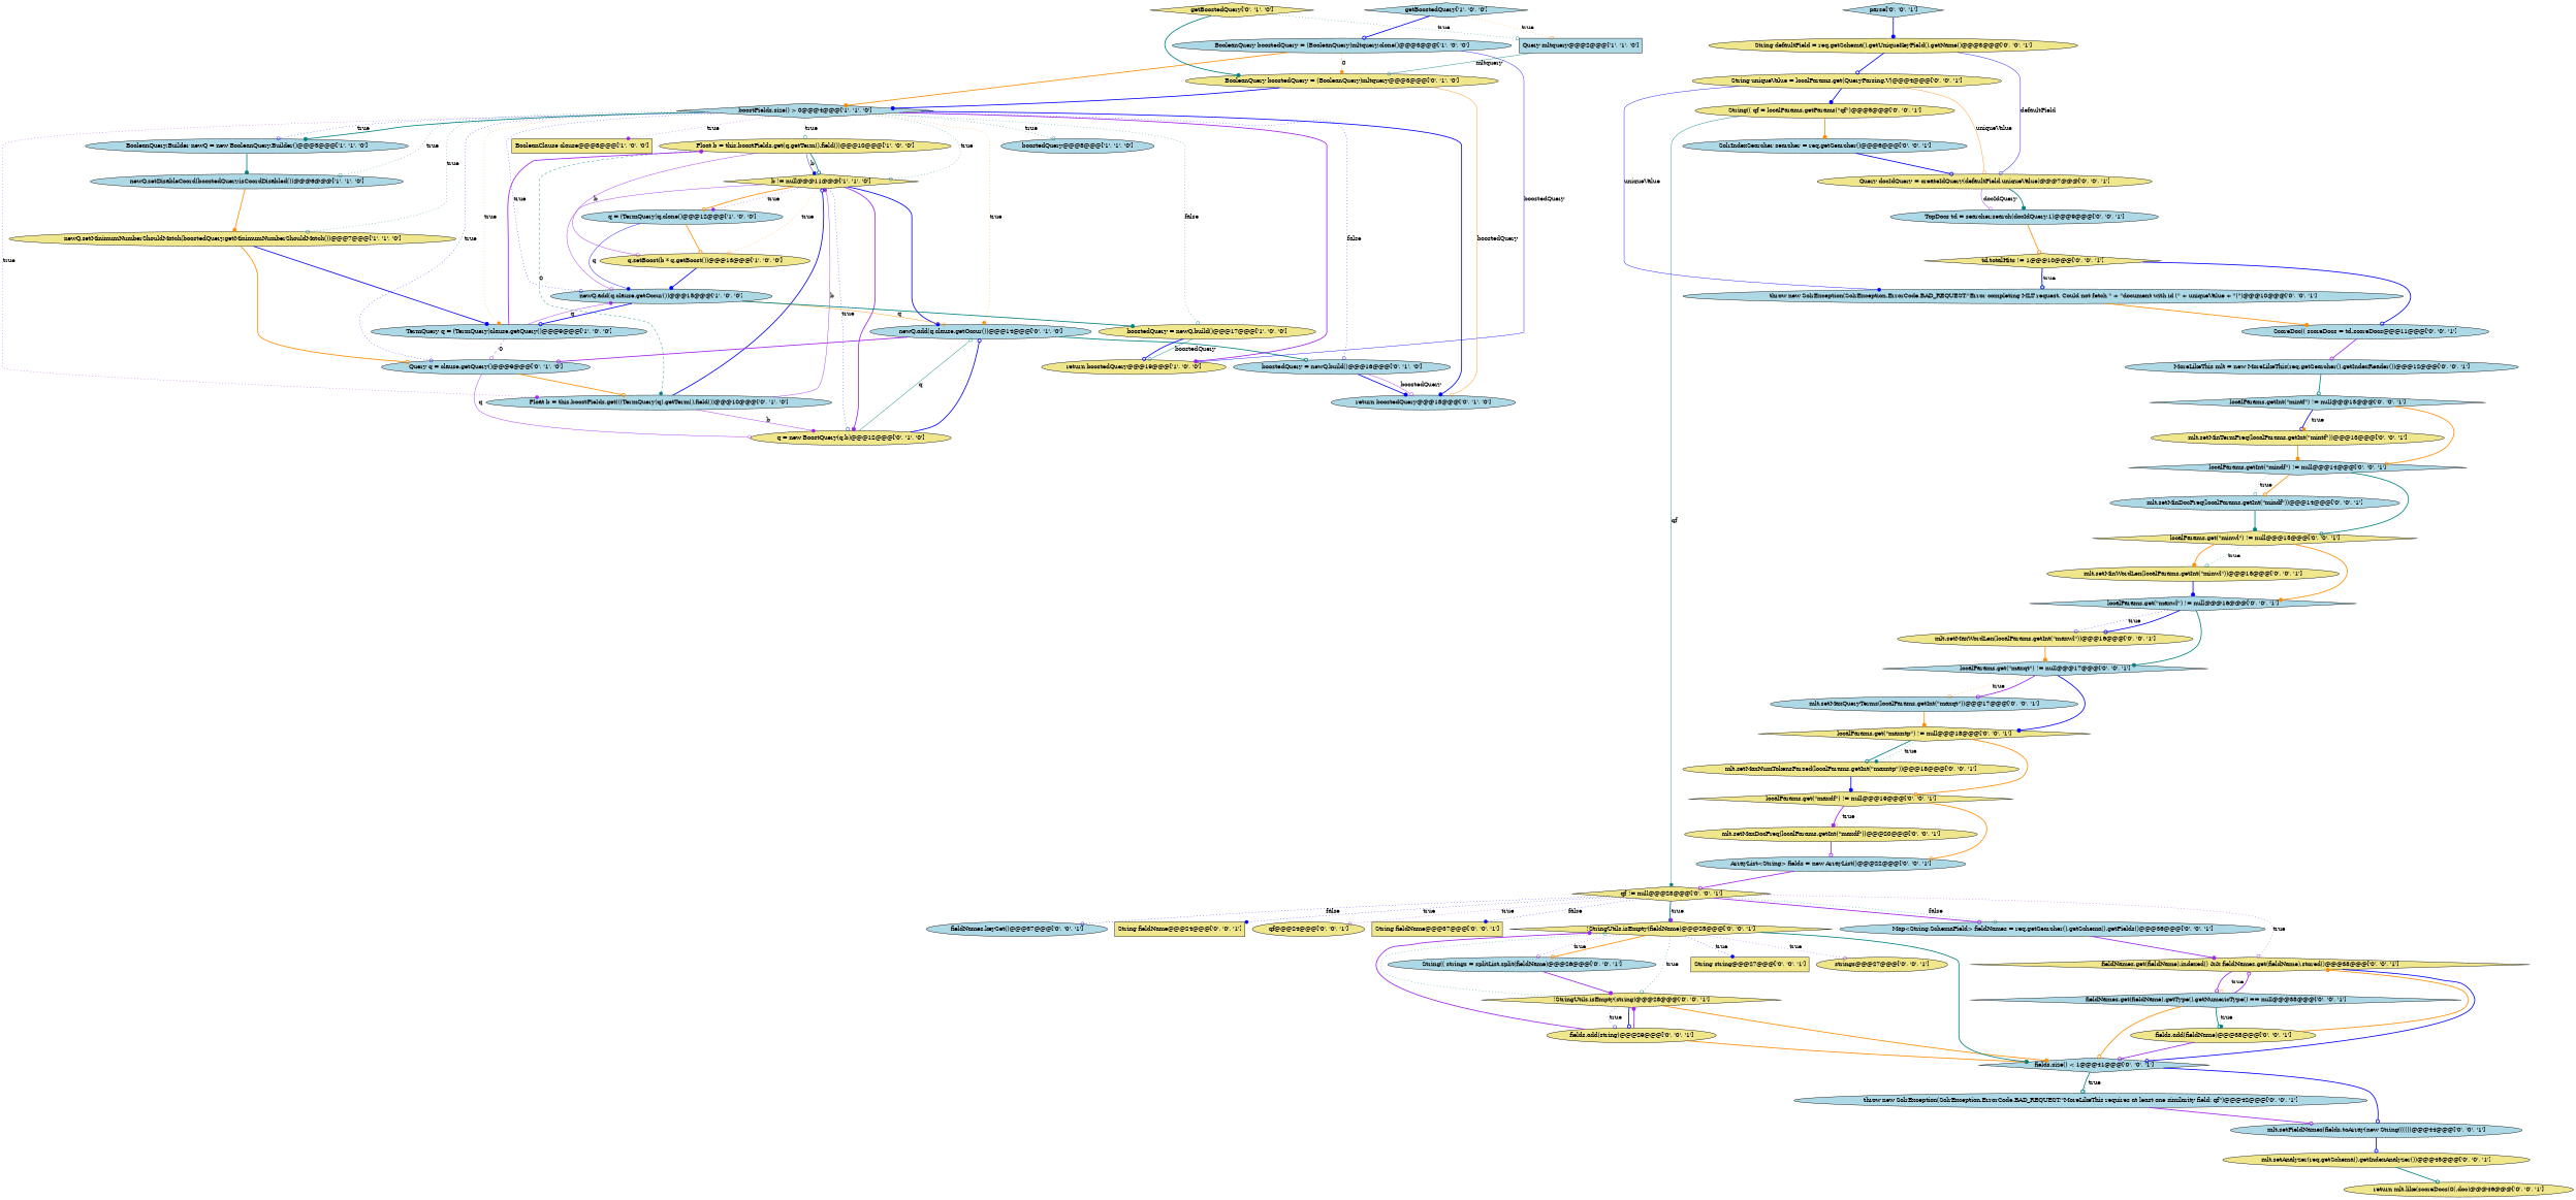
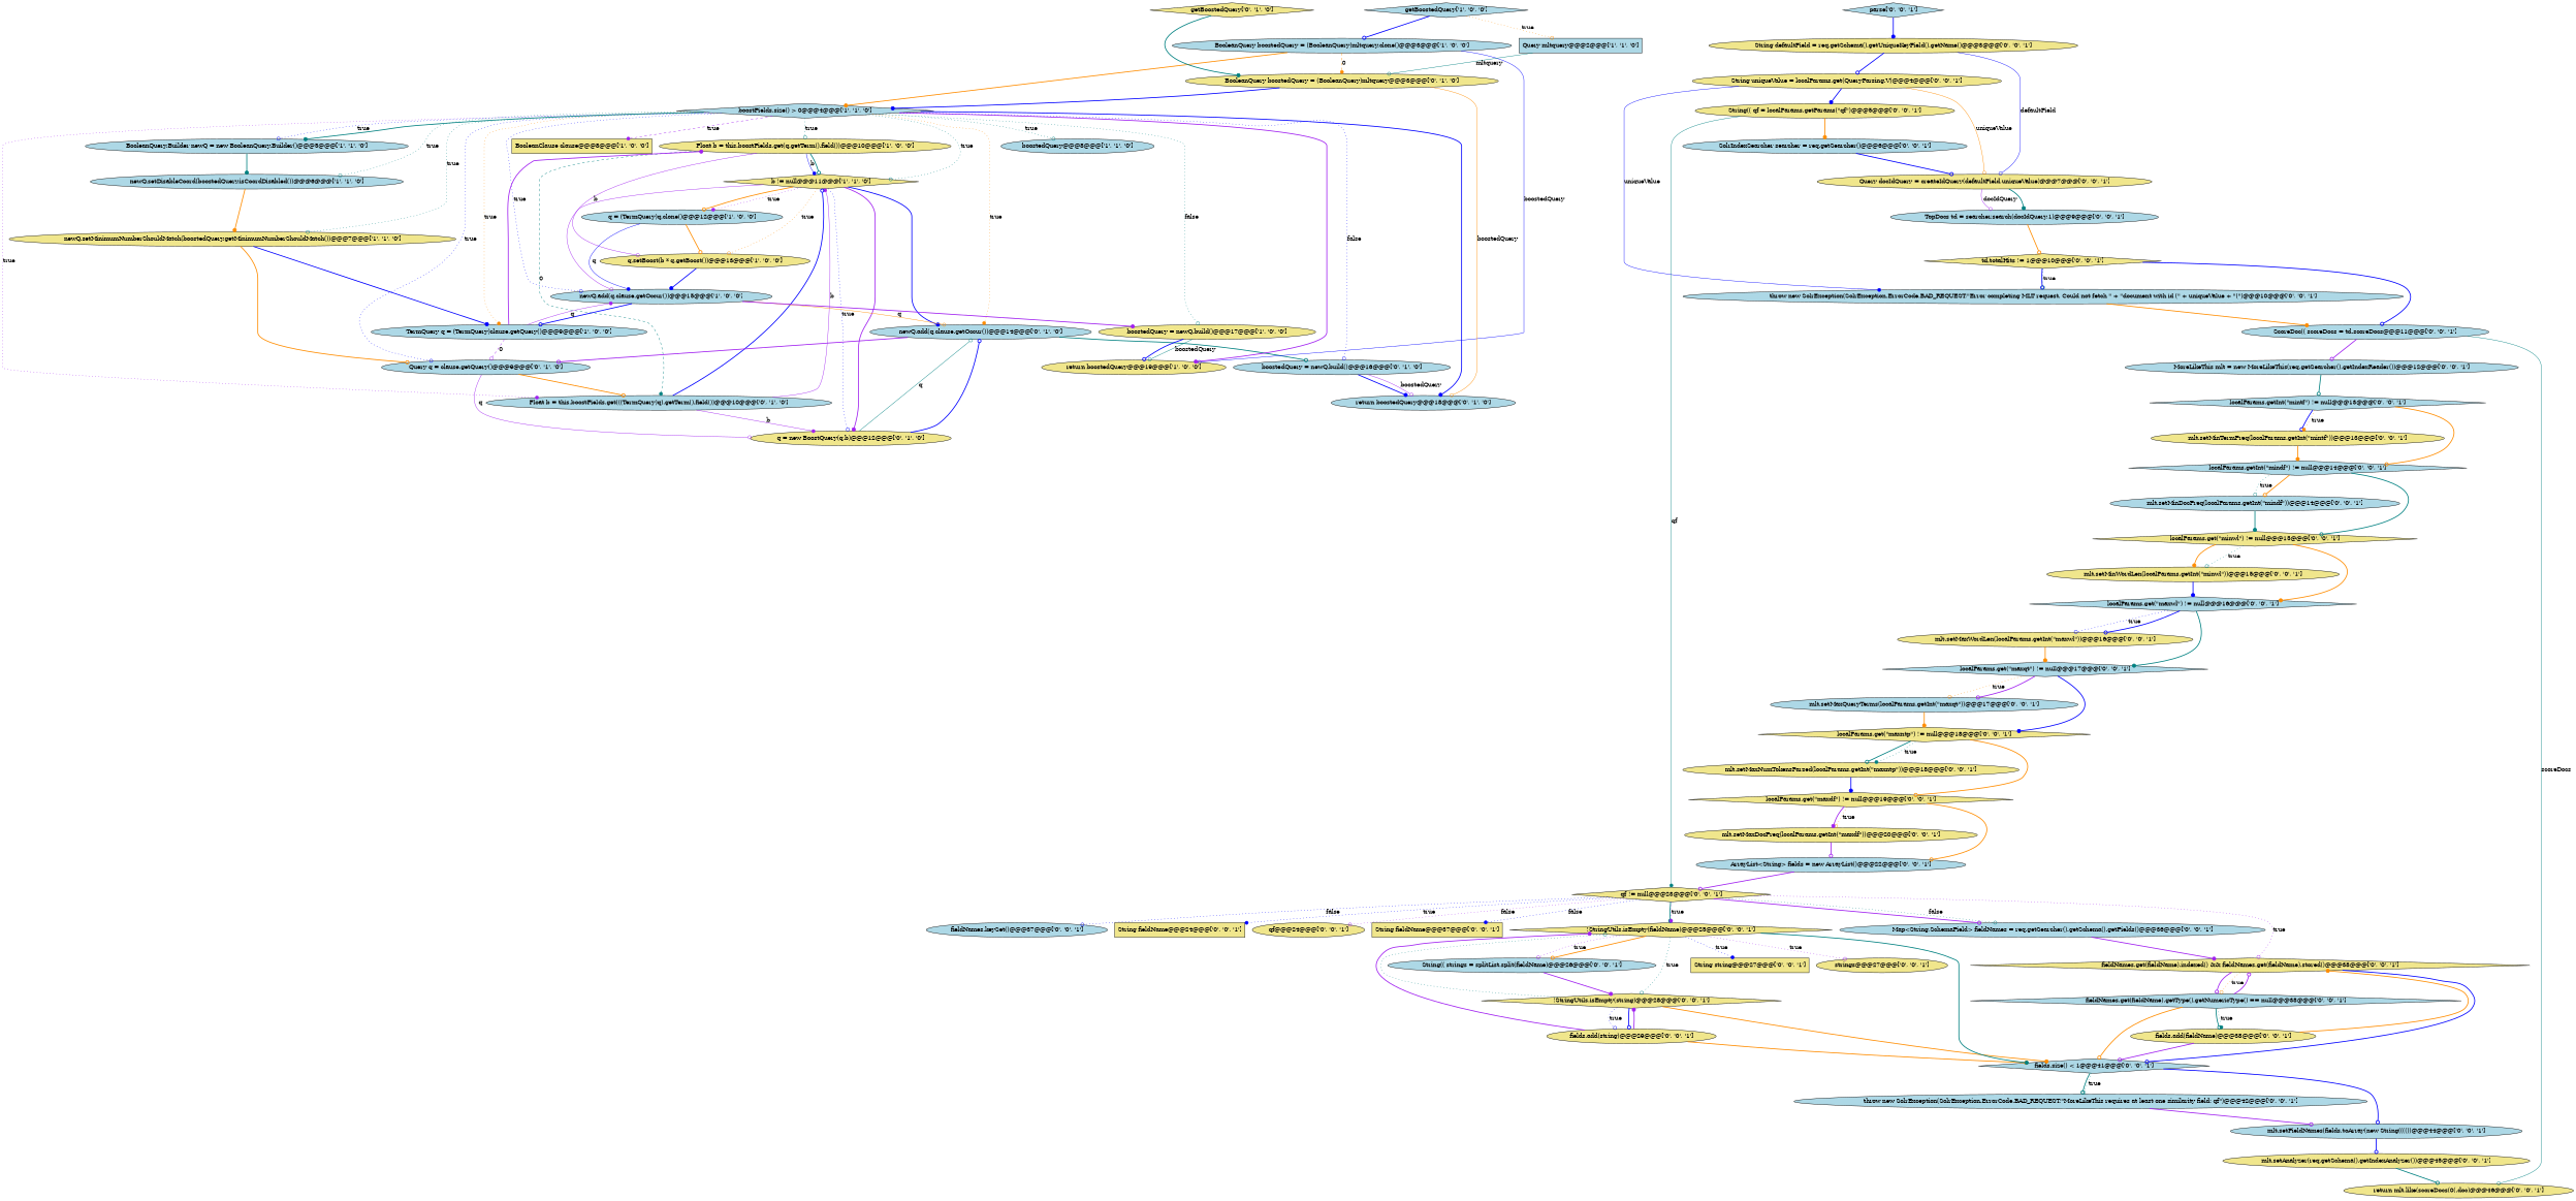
  digraph {
    node [fillcolor=khaki shape=ellipse style=filled]
    edge [arrowhead=odot color=blue style=bold]
    n1 [label="Float b = this.boostFields.get(q.getTerm().field())@@@10@@@['1', '0', '0']"]
    n2 [label="b != null@@@11@@@['1', '1', '0']" shape=diamond]
    n3 [fillcolor=lightblue label="Float b = this.boostFields.get(((TermQuery)q).getTerm().field())@@@10@@@['0', '1', '0']"]
    n4 [label="q.setBoost(b * q.getBoost())@@@13@@@['1', '0', '0']"]
    n5 [fillcolor=lightblue label="newQ.add(q,clause.getOccur())@@@15@@@['1', '0', '0']"]
    n6 [fillcolor=lightblue label="newQ.add(q,clause.getOccur())@@@14@@@['0', '1', '0']"]
    n7 [label="q = new BoostQuery(q,b)@@@12@@@['0', '1', '0']"]
    n8 [fillcolor=lightblue label="q = (TermQuery)q.clone()@@@12@@@['1', '0', '0']"]
    n9 [fillcolor=lightblue label="TopDocs td = searcher.search(docIdQuery,1)@@@9@@@['0', '0', '1']"]
    n10 [label="td.totalHits != 1@@@10@@@['0', '0', '1']" shape=diamond]
    n11 [fillcolor=lightblue label="ScoreDoc(( scoreDocs = td.scoreDocs@@@11@@@['0', '0', '1']"]
    n12 [fillcolor=lightblue label="throw new SolrException(SolrException.ErrorCode.BAD_REQUEST,\"Error completing MLT request. Could not fetch \" + \"document with id (\" + uniqueValue + \"(\")@@@10@@@['0', '0', '1']"]
    n13 [fillcolor=lightblue label="mlt.setMinDocFreq(localParams.getInt(\"mindf\"))@@@14@@@['0', '0', '1']"]
    n14 [label="localParams.get(\"minwl\") != null@@@15@@@['0', '0', '1']" shape=diamond]
    n15 [fillcolor=lightblue label="localParams.get(\"maxwl\") != null@@@16@@@['0', '0', '1']" shape=diamond]
    n16 [label="mlt.setMinWordLen(localParams.getInt(\"minwl\"))@@@15@@@['0', '0', '1']"]
    n17 [fillcolor=lightblue label="BooleanQuery boostedQuery = (BooleanQuery)mltquery.clone()@@@3@@@['1', '0', '0']"]
    n18 [fillcolor=lightblue label="boostFields.size() > 0@@@4@@@['1', '1', '0']" shape=diamond]
    n19 [label="BooleanQuery boostedQuery = (BooleanQuery)mltquery@@@3@@@['0', '1', '0']"]
    n20 [label="return boostedQuery@@@19@@@['1', '0', '0']"]
    n21 [fillcolor=lightblue label="TermQuery q = (TermQuery)clause.getQuery()@@@9@@@['1', '0', '0']"]
    n22 [fillcolor=lightblue label="Query q = clause.getQuery()@@@9@@@['0', '1', '0']"]
    n23 [label="BooleanClause clause@@@8@@@['1', '0', '0']" shape=box]
    n24 [fillcolor=lightblue label="boostedQuery = newQ.build()@@@16@@@['0', '1', '0']"]
    n25 [fillcolor=lightblue label="BooleanQuery.Builder newQ = new BooleanQuery.Builder()@@@5@@@['1', '1', '0']"]
    n26 [label="newQ.setMinimumNumberShouldMatch(boostedQuery.getMinimumNumberShouldMatch())@@@7@@@['1', '1', '0']"]
    n27 [fillcolor=lightblue label="boostedQuery@@@8@@@['1', '1', '0']"]
    n28 [fillcolor=lightblue label="newQ.setDisableCoord(boostedQuery.isCoordDisabled())@@@6@@@['1', '1', '0']"]
    n29 [label="boostedQuery = newQ.build()@@@17@@@['1', '0', '0']"]
    n30 [fillcolor=lightblue label="return boostedQuery@@@18@@@['0', '1', '0']"]
    n31 [fillcolor=lightblue label="String(( strings = splitList.split(fieldName)@@@26@@@['0', '0', '1']"]
    n32 [label="!StringUtils.isEmpty(string)@@@28@@@['0', '0', '1']" shape=diamond]
    n33 [fillcolor=lightblue label="fields.size() < 1@@@41@@@['0', '0', '1']" shape=diamond]
    n34 [label="fields.add(string)@@@29@@@['0', '0', '1']"]
    n35 [label="!StringUtils.isEmpty(fieldName)@@@25@@@['0', '0', '1']" shape=diamond]
    n36 [fillcolor=lightblue label="Query mltquery@@@2@@@['1', '1', '0']" shape=box]
    n37 [label="mlt.setMaxDocFreq(localParams.getInt(\"maxdf\"))@@@20@@@['0', '0', '1']"]
    n38 [fillcolor=lightblue label="ArrayList<String> fields = new ArrayList()@@@22@@@['0', '0', '1']"]
    n39 [label="qf != null@@@23@@@['0', '0', '1']" shape=diamond]
    n40 [label="fieldNames.get(fieldName).indexed() && fieldNames.get(fieldName).stored()@@@38@@@['0', '0', '1']" shape=diamond]
    n41 [fillcolor=lightblue label="fieldNames.get(fieldName).getType().getNumericType() == null@@@38@@@['0', '0', '1']" shape=diamond]
    n42 [fillcolor=lightblue label="throw new SolrException(SolrException.ErrorCode.BAD_REQUEST,\"MoreLikeThis requires at least one similarity field: qf\")@@@42@@@['0', '0', '1']"]
    n43 [fillcolor=lightblue label="mlt.setFieldNames(fields.toArray(new String(((())@@@44@@@['0', '0', '1']"]
    n44 [label="fields.add(fieldName)@@@38@@@['0', '0', '1']"]
    n45 [fillcolor=lightblue label="fieldNames.keySet()@@@37@@@['0', '0', '1']"]
    n46 [label="String string@@@27@@@['0', '0', '1']" shape=box]
    n47 [fillcolor=lightblue label="parse['0', '0', '1']" shape=diamond]
    n48 [label="String defaultField = req.getSchema().getUniqueKeyField().getName()@@@3@@@['0', '0', '1']"]
    n49 [label="Query docIdQuery = createIdQuery(defaultField,uniqueValue)@@@7@@@['0', '0', '1']"]
    n50 [label="String uniqueValue = localParams.get(QueryParsing.V)@@@4@@@['0', '0', '1']"]
    n51 [label="mlt.setMaxWordLen(localParams.getInt(\"maxwl\"))@@@16@@@['0', '0', '1']"]
    n52 [fillcolor=lightblue label="localParams.get(\"maxqt\") != null@@@17@@@['0', '0', '1']" shape=diamond]
    n53 [label="localParams.get(\"maxntp\") != null@@@18@@@['0', '0', '1']" shape=diamond]
    n54 [fillcolor=lightblue label="mlt.setMaxQueryTerms(localParams.getInt(\"maxqt\"))@@@17@@@['0', '0', '1']"]
    n55 [label="strings@@@27@@@['0', '0', '1']"]
    n56 [label="String fieldName@@@24@@@['0', '0', '1']" shape=box]
    n57 [fillcolor=lightblue label="MoreLikeThis mlt = new MoreLikeThis(req.getSearcher().getIndexReader())@@@12@@@['0', '0', '1']"]
    n58 [label="return mlt.like(scoreDocs(0(.doc)@@@46@@@['0', '0', '1']"]
    n59 [fillcolor=lightblue label="localParams.getInt(\"mintf\") != null@@@13@@@['0', '0', '1']" shape=diamond]
    n60 [label="mlt.setMinTermFreq(localParams.getInt(\"mintf\"))@@@13@@@['0', '0', '1']"]
    n61 [fillcolor=lightblue label="localParams.getInt(\"mindf\") != null@@@14@@@['0', '0', '1']" shape=diamond]
    n62 [fillcolor=lightblue label="getBoostedQuery['1', '0', '0']" shape=diamond]
    n63 [label="mlt.setAnalyzer(req.getSchema().getIndexAnalyzer())@@@45@@@['0', '0', '1']"]
    n64 [label="localParams.get(\"maxdf\") != null@@@19@@@['0', '0', '1']" shape=diamond]
    n65 [label="mlt.setMaxNumTokensParsed(localParams.getInt(\"maxntp\"))@@@18@@@['0', '0', '1']"]
    n66 [label="String(( qf = localParams.getParams(\"qf\")@@@5@@@['0', '0', '1']"]
    n67 [label="qf@@@24@@@['0', '0', '1']"]
    n68 [fillcolor=lightblue label="Map<String,SchemaField> fieldNames = req.getSearcher().getSchema().getFields()@@@36@@@['0', '0', '1']"]
    n69 [label="String fieldName@@@37@@@['0', '0', '1']" shape=box]
    n70 [fillcolor=lightblue label="SolrIndexSearcher searcher = req.getSearcher()@@@6@@@['0', '0', '1']"]
    n71 [label="getBoostedQuery['0', '1', '0']" shape=diamond]
    n1 -> n2 [arrowhead=dot label=b style=solid]
    n1 -> n2 [color=teal]
    n1 -> n3 [arrowhead=dot color=teal label=0 style=dashed]
    n1 -> n4 [color=purple label=b style=solid]
    n2 -> n4 [color=darkorange label=true style=dotted]
    n2 -> n5 [color=purple style=solid]
    n2 -> n6 [arrowhead=dot]
    n2 -> n7 [label=true style=dotted]
    n2 -> n7 [arrowhead=dot color=purple]
    n2 -> n8 [color=darkorange]
    n2 -> n8 [arrowhead=dot color=purple label=true style=dotted]
    n3 -> n2 [arrowhead=dot color=purple label=b style=solid]
    n3 -> n2
    n3 -> n7 [arrowhead=dot color=purple label=b style=solid]
    n4 -> n5 [arrowhead=dot]
    n5 -> n6 [color=darkorange label=q style=solid]
    n5 -> n21
-   n5 -> n29 [arrowhead=dot color=teal]
+   n5 -> n29 [arrowhead=dot color=purple]
    n6 -> n22 [color=purple]
    n6 -> n24 [color=teal]
    n7 -> n6
    n7 -> n6 [color=teal label=q style=solid]
    n8 -> n4 [color=darkorange]
    n8 -> n5 [arrowhead=dot label=q style=solid]
    n9 -> n10 [color=darkorange]
    n10 -> n11
    n10 -> n12
    n10 -> n12 [color=teal label=true style=dotted]
    n11 -> n57 [color=purple]
+   n11 -> n58 [color=teal label=scoreDocs style=solid]
    n12 -> n11 [arrowhead=dot color=darkorange]
    n13 -> n14 [arrowhead=dot color=teal]
    n14 -> n15 [arrowhead=dot color=darkorange]
    n14 -> n16 [arrowhead=dot color=darkorange]
    n14 -> n16 [color=teal label=true style=dotted]
    n15 -> n51 [label=true style=dotted]
    n15 -> n51
    n15 -> n52 [arrowhead=dot color=teal]
    n16 -> n15 [arrowhead=dot]
    n17 -> n18 [arrowhead=dot color=darkorange]
    n17 -> n19 [arrowhead=dot color=darkorange label=0 style=dashed]
    n17 -> n20 [label=boostedQuery style=solid]
    n18 -> n1 [color=teal label=true style=dotted]
    n18 -> n2 [color=teal label=true style=dotted]
    n18 -> n3 [arrowhead=dot color=purple label=true style=dotted]
    n18 -> n5 [label=true style=dotted]
    n18 -> n6 [arrowhead=dot color=darkorange label=true style=dotted]
    n18 -> n20 [arrowhead=dot color=purple]
    n18 -> n21 [arrowhead=dot color=darkorange label=true style=dotted]
    n18 -> n22 [label=true style=dotted]
-   n18 -> n23 [arrowhead=dot color=purple label=true style=dotted]
+   n18 -> n23 [arrowhead=dot color=purple label=true style=dashed]
    n18 -> n24 [label=false style=dotted]
    n18 -> n25 [label=true style=dotted]
    n18 -> n25 [arrowhead=dot color=teal]
    n18 -> n26 [color=teal label=true style=dotted]
    n18 -> n27 [color=teal label=true style=dotted]
    n18 -> n28 [color=teal label=true style=dotted]
    n18 -> n29 [color=teal label=false style=dotted]
    n18 -> n30 [arrowhead=dot]
    n19 -> n18 [arrowhead=dot]
    n19 -> n30 [color=darkorange label=boostedQuery style=solid]
    n21 -> n1 [arrowhead=dot color=purple]
    n21 -> n5 [arrowhead=dot color=purple label=q style=solid]
    n21 -> n22 [color=purple label=0 style=dashed]
    n22 -> n3 [color=darkorange]
    n22 -> n7 [color=purple label=q style=solid]
    n24 -> n30 [arrowhead=dot]
    n24 -> n30 [color=purple label=boostedQuery style=solid]
    n25 -> n28 [arrowhead=dot color=teal]
    n26 -> n21 [arrowhead=dot]
    n26 -> n22 [color=darkorange]
    n28 -> n26 [arrowhead=dot color=darkorange]
    n29 -> n20 [color=teal label=boostedQuery style=solid]
    n29 -> n20
    n31 -> n32 [arrowhead=dot color=purple]
    n32 -> n33 [arrowhead=dot color=darkorange]
    n32 -> n34 [label=true style=dotted]
    n32 -> n34
    n32 -> n35 [color=teal style=dotted]
    n33 -> n42 [color=teal label=true style=dotted]
    n33 -> n42 [color=teal]
    n33 -> n43
    n34 -> n32 [arrowhead=dot color=purple]
    n34 -> n33 [color=darkorange]
    n34 -> n35 [arrowhead=dot color=purple]
    n35 -> n31 [color=darkorange]
    n35 -> n31 [color=purple label=true style=dotted]
    n35 -> n32 [color=teal label=true style=dotted]
    n35 -> n33 [arrowhead=dot color=teal]
    n35 -> n46 [arrowhead=dot label=true style=dotted]
    n35 -> n55 [color=purple label=true style=dotted]
    n36 -> n19 [color=teal label=mltquery style=solid]
    n37 -> n38 [color=purple]
    n38 -> n39 [color=purple]
    n39 -> n35 [arrowhead=dot color=teal]
    n39 -> n35 [arrowhead=dot color=purple label=true style=dotted]
    n39 -> n40 [color=purple label=true style=dotted]
    n39 -> n45 [label=false style=dotted]
    n39 -> n56 [arrowhead=dot label=true style=dotted]
-   n39 -> n67 [color=purple label=true style=dotted]
+   n39 -> n67 [color=purple label=false style=dotted]
    n39 -> n68 [color=purple]
    n39 -> n68 [color=teal label=false style=dotted]
    n39 -> n69 [arrowhead=dot label=false style=dotted]
    n40 -> n33
    n40 -> n41 [color=purple]
    n40 -> n41 [color=darkorange label=true style=dotted]
    n41 -> n33 [color=darkorange]
    n41 -> n40 [color=purple]
    n41 -> n44 [color=teal]
    n41 -> n44 [arrowhead=dot color=teal label=true style=dotted]
    n42 -> n43 [color=purple]
    n43 -> n63
    n44 -> n33 [color=purple]
    n44 -> n40 [arrowhead=dot color=darkorange]
    n47 -> n48 [arrowhead=dot]
    n48 -> n49 [label=defaultField style=solid]
    n48 -> n50
    n49 -> n9 [arrowhead=dot color=teal]
    n49 -> n9 [color=purple label=docIdQuery style=solid]
    n50 -> n12 [arrowhead=dot label=uniqueValue style=solid]
    n50 -> n49 [color=darkorange label=uniqueValue style=solid]
    n50 -> n66 [arrowhead=dot]
    n51 -> n52 [arrowhead=dot color=darkorange]
    n52 -> n53 [arrowhead=dot]
    n52 -> n54 [color=darkorange label=true style=dotted]
    n52 -> n54 [color=purple]
    n53 -> n64 [color=darkorange]
    n53 -> n65 [color=teal]
    n53 -> n65 [arrowhead=dot color=teal label=true style=dotted]
    n54 -> n53 [arrowhead=dot color=darkorange]
    n57 -> n59 [color=teal]
    n59 -> n60
    n59 -> n60 [arrowhead=dot color=darkorange label=true style=dotted]
    n59 -> n61 [color=darkorange]
    n60 -> n61 [arrowhead=dot color=darkorange]
    n61 -> n13 [color=darkorange]
    n61 -> n13 [color=teal label=true style=dotted]
    n61 -> n14 [color=teal]
    n62 -> n17
    n62 -> n36 [color=darkorange label=true style=dotted]
    n63 -> n58 [color=teal]
    n64 -> n37 [color=darkorange label=true style=dotted]
    n64 -> n37 [arrowhead=dot color=purple]
    n64 -> n38 [color=darkorange]
    n65 -> n64 [arrowhead=dot]
    n66 -> n39 [arrowhead=dot color=teal label=qf style=solid]
    n66 -> n70 [arrowhead=dot color=darkorange]
    n68 -> n40 [arrowhead=dot color=purple]
    n70 -> n49
    n71 -> n19 [arrowhead=dot color=teal]
-   n71 -> n36 [color=teal label=true style=dotted]
  }
